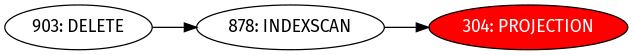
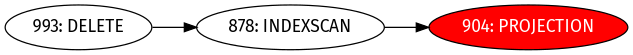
  digraph {
    fontname="Fira Sans"
    rankdir=LR
    node [fontname="Fira Sans"]
    edge [fontname="Fira Sans"]
    n1 [label="878: INDEXSCAN"]
-   n2 [fillcolor=red fontcolor=white label="304: PROJECTION" style=filled]
-   n3 [label="903: DELETE"]
+   n2 [fillcolor=red fontcolor=white label="904: PROJECTION" style=filled]
+   n3 [label="993: DELETE"]
    n1 -> n2
    n3 -> n1
  }
